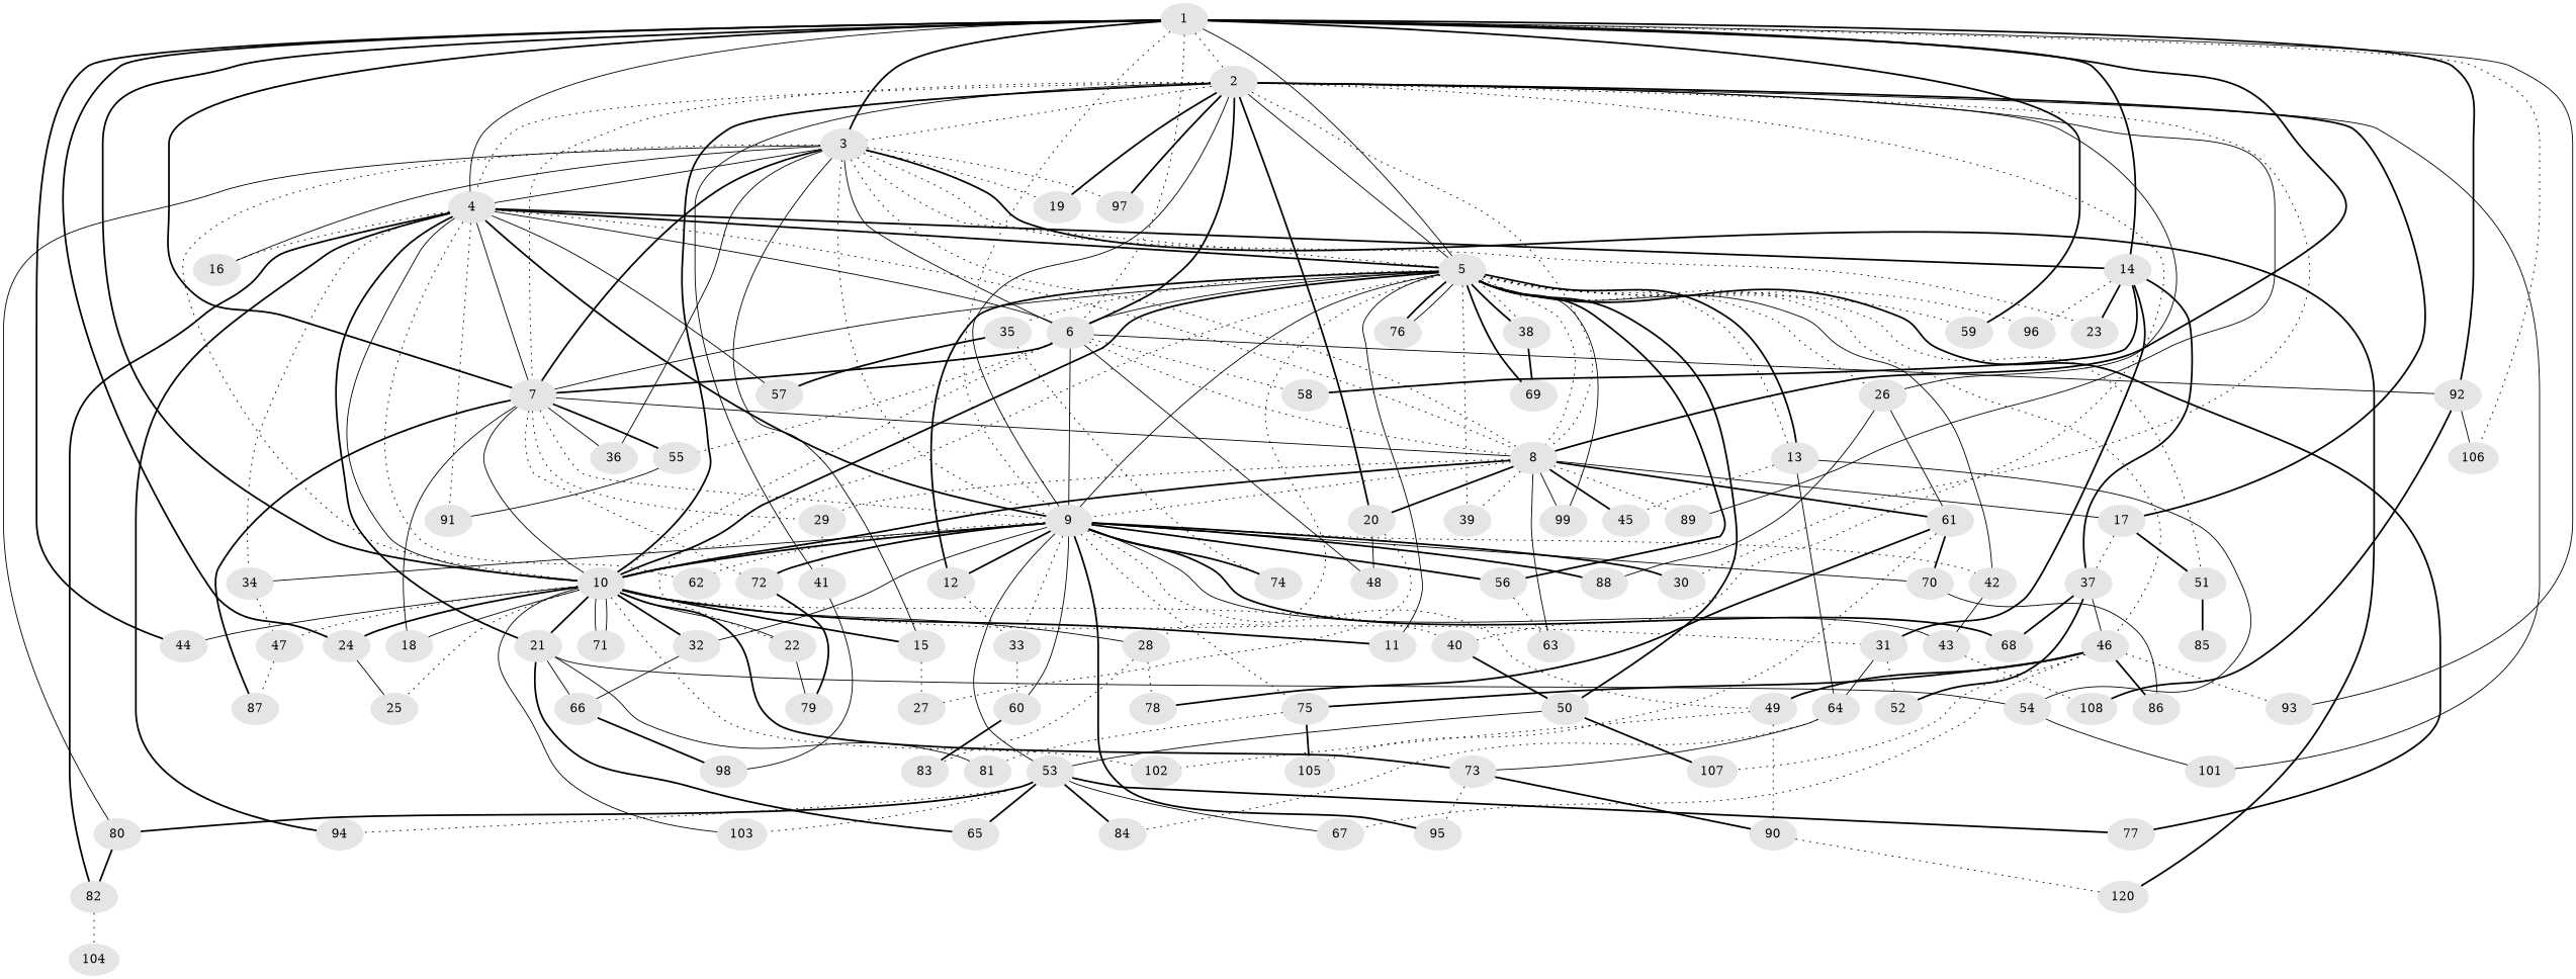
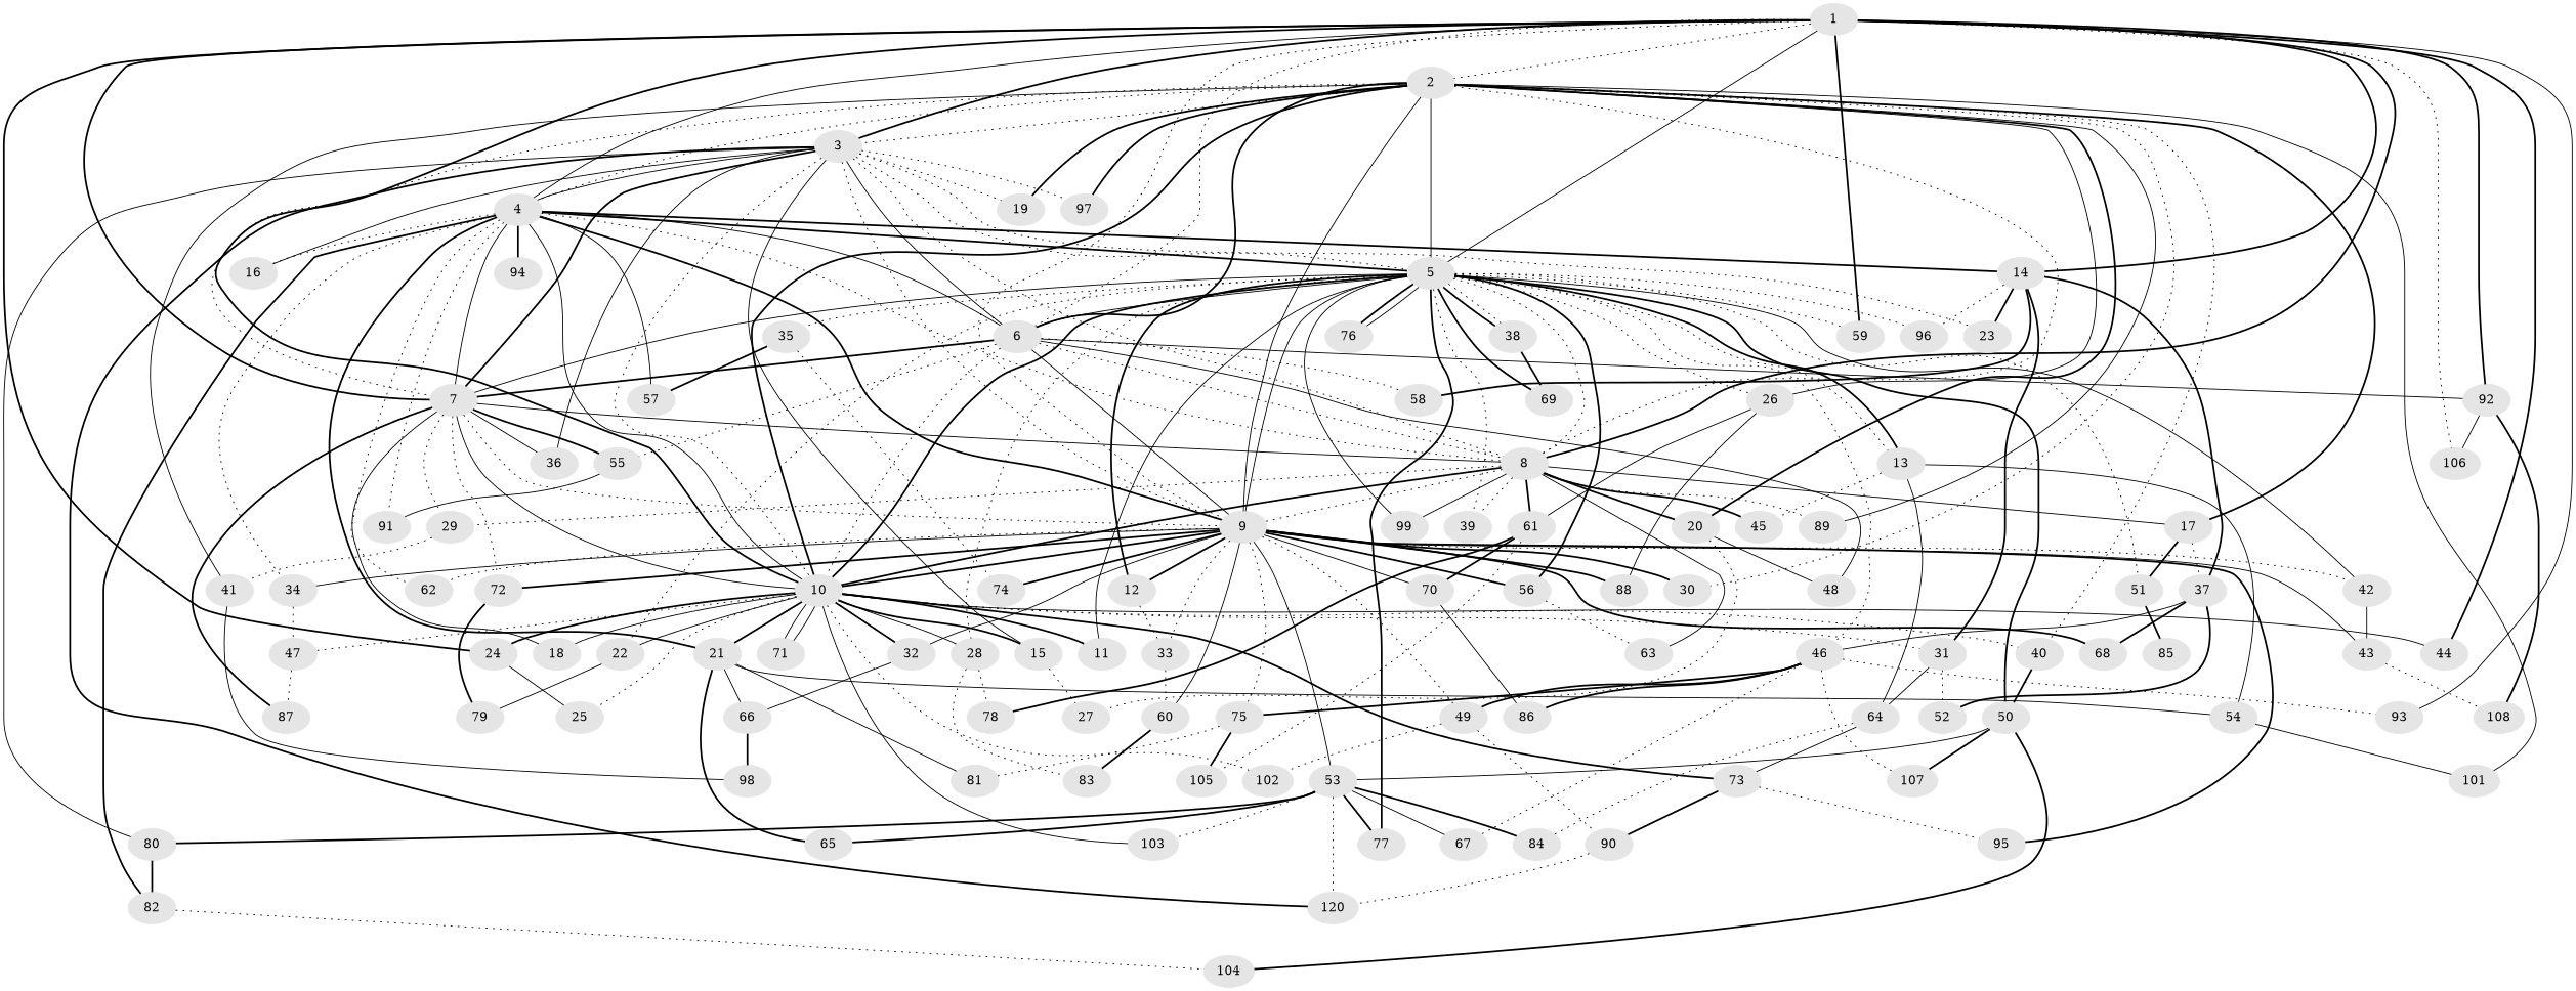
  graph {
    node [color=gray90 style=filled]
    edge [style=dotted]
    1
    2
    3
    4
    5
    6
    7
    8
    9
    10
    14
    24
    44
    59
    92
    93
    106
    17
    19
    20
    26
    30
    40
    41
    89
    97
    101
    15
    16
    23
    36
    80
    n33 [label=120]
    21
    34
    57
    62
    82
    91
    94
    11
    12
    13
    22
    28
    35
    38
    39
    42
    46
    50
    51
    56
    69
    76
    77
    96
    99
    48
    55
    58
    18
    29
    72
    87
    45
    61
    63
    32
    33
    43
    49
    53
    60
    68
    70
    74
    75
    88
    95
    25
    31
    47
    71
    73
    102
    103
    37
    108
    27
    98
    54
    65
    66
    81
    104
    64
    79
    78
    83
    67
    86
    107
    85
    105
    90
    84
    52
    1 -- 2
    1 -- 3 [style=bold]
    1 -- 4 [style=solid]
    1 -- 5 [style=solid]
    1 -- 6
    1 -- 7 [style=bold]
    1 -- 8 [style=bold]
    1 -- 9
    1 -- 10 [style=bold]
    1 -- 14 [style=bold]
    1 -- 24 [style=bold]
    1 -- 44 [style=bold]
    1 -- 59 [style=bold]
    1 -- 92 [style=bold]
    1 -- 93 [style=solid]
    1 -- 106
    2 -- 3
    2 -- 4
    2 -- 5 [style=solid]
    2 -- 6 [style=bold]
    2 -- 7
    2 -- 8
    2 -- 9 [style=solid]
    2 -- 10 [style=bold]
    2 -- 17 [style=bold]
    2 -- 19 [style=bold]
    2 -- 20 [style=bold]
    2 -- 26 [style=solid]
    2 -- 30
    2 -- 40
    2 -- 41 [style=solid]
    2 -- 89 [style=solid]
    2 -- 97 [style=bold]
    2 -- 101 [style=solid]
    3 -- 4 [style=solid]
    3 -- 5
    3 -- 6 [style=solid]
    3 -- 7 [style=bold]
    3 -- 8
    3 -- 9
    3 -- 10
    3 -- 19
    3 -- 97
    3 -- 15 [style=solid]
    3 -- 16 [style=solid]
    3 -- 23
    3 -- 36 [style=solid]
    3 -- 80 [style=solid]
    3 -- n33 [style=bold]
    4 -- 5 [style=bold]
    4 -- 6 [style=solid]
    4 -- 7 [style=solid]
    4 -- 8
    4 -- 9 [style=bold]
    4 -- 10 [style=solid]
    4 -- 14 [style=bold]
    4 -- 16
    4 -- 21 [style=bold]
    4 -- 34
    4 -- 57 [style=solid]
    4 -- 62
    4 -- 82 [style=bold]
    4 -- 91
    4 -- 94 [style=bold]
    5 -- 6 [style=solid]
    5 -- 7 [style=solid]
    5 -- 8
    5 -- 9 [style=solid]
    5 -- 10 [style=bold]
    5 -- 59
    5 -- 26
    5 -- 11 [style=solid]
    5 -- 12 [style=bold]
    5 -- 13
    5 -- 13 [style=bold]
    5 -- 22
    5 -- 28
    5 -- 35
    5 -- 38 [style=bold]
    5 -- 38
    5 -- 39
    5 -- 42 [style=solid]
    5 -- 46
    5 -- 50 [style=bold]
    5 -- 51
    5 -- 56 [style=bold]
    5 -- 69 [style=bold]
    5 -- 76 [style=bold]
    5 -- 76 [style=solid]
    5 -- 77 [style=bold]
    5 -- 96
    5 -- 99 [style=solid]
    6 -- 7 [style=bold]
    6 -- 8
    6 -- 9 [style=solid]
    6 -- 10
    6 -- 92 [style=solid]
    6 -- 48 [style=solid]
    6 -- 55
    6 -- 58
    7 -- 8 [style=solid]
    7 -- 9
    7 -- 10 [style=solid]
    7 -- 36 [style=solid]
    7 -- 55 [style=bold]
    7 -- 18 [style=solid]
    7 -- 29
    7 -- 72
    7 -- 87 [style=bold]
    8 -- 9
    8 -- 10 [style=bold]
    8 -- 17 [style=solid]
    8 -- 20 [style=bold]
    8 -- 89
    8 -- 39
    8 -- 99 [style=solid]
    8 -- 29
    8 -- 45 [style=bold]
    8 -- 61 [style=bold]
    8 -- 63 [style=solid]
    9 -- 10 [style=bold]
    9 -- 30 [style=bold]
    9 -- 34 [style=solid]
    9 -- 62
    9 -- 12 [style=bold]
    9 -- 42
    9 -- 56 [style=bold]
    9 -- 72 [style=bold]
    9 -- 32 [style=solid]
    9 -- 33
    9 -- 43 [style=solid]
    9 -- 49
    9 -- 53 [style=solid]
    9 -- 60 [style=solid]
    9 -- 68 [style=bold]
    9 -- 70 [style=solid]
    9 -- 74 [style=bold]
    9 -- 75
    9 -- 88 [style=bold]
    9 -- 95 [style=bold]
    10 -- 24 [style=bold]
    10 -- 44 [style=solid]
    10 -- 40
    10 -- 15 [style=bold]
    10 -- 21 [style=bold]
    10 -- 11 [style=bold]
    10 -- 22 [style=solid]
    10 -- 28 [style=solid]
    10 -- 18 [style=solid]
    10 -- 32 [style=bold]
    10 -- 25
    10 -- 31
    10 -- 47
    10 -- 71 [style=solid]
    10 -- 71 [style=solid]
    10 -- 73 [style=bold]
    10 -- 102
    10 -- 103 [style=solid]
    14 -- 23 [style=bold]
    14 -- 96
    14 -- 58 [style=bold]
    14 -- 31 [style=bold]
    14 -- 37 [style=bold]
    24 -- 25 [style=solid]
    92 -- 106 [style=solid]
    92 -- 108 [style=bold]
    17 -- 51 [style=bold]
    17 -- 37
    20 -- 48 [style=solid]
    20 -- 27
    26 -- 61 [style=solid]
    26 -- 88 [style=solid]
    40 -- 50 [style=bold]
    41 -- 98 [style=solid]
    15 -- 27
    80 -- 82 [style=bold]
    21 -- 54 [style=solid]
    21 -- 65 [style=bold]
    21 -- 66 [style=solid]
    21 -- 81 [style=solid]
    34 -- 47
    82 -- 104
    12 -- 33
    13 -- 45
    13 -- 54 [style=solid]
    13 -- 64 [style=solid]
    22 -- 79 [style=solid]
    28 -- 78
    28 -- 83
    35 -- 57 [style=bold]
    35 -- 74
    38 -- 69 [style=bold]
    42 -- 43 [style=solid]
    46 -- 93
    46 -- 49 [style=bold]
    46 -- 75 [style=bold]
    46 -- 67
    46 -- 86 [style=bold]
    46 -- 107
    50 -- 53 [style=solid]
+   50 -- 104 [style=bold]
    50 -- 107 [style=bold]
    51 -- 85 [style=bold]
    56 -- 63
    55 -- 91 [style=solid]
    29 -- 41
    72 -- 79 [style=bold]
    61 -- 70 [style=bold]
    61 -- 78 [style=bold]
    61 -- 105
    32 -- 66 [style=solid]
    33 -- 60
    43 -- 108
    49 -- 102
    49 -- 90
    53 -- 80 [style=bold]
-   53 -- 94
+   53 -- n33
    53 -- 77 [style=bold]
    53 -- 103
    53 -- 65 [style=bold]
    53 -- 67 [style=solid]
    53 -- 84 [style=bold]
    60 -- 83 [style=bold]
    70 -- 86 [style=solid]
    75 -- 81
    75 -- 105 [style=bold]
    31 -- 64 [style=solid]
    31 -- 52
    47 -- 87
    73 -- 95
    73 -- 90 [style=bold]
    37 -- 46 [style=solid]
    37 -- 68 [style=bold]
    37 -- 52 [style=bold]
    54 -- 101 [style=solid]
    66 -- 98 [style=bold]
    64 -- 73 [style=solid]
    64 -- 84
    90 -- n33
  }
